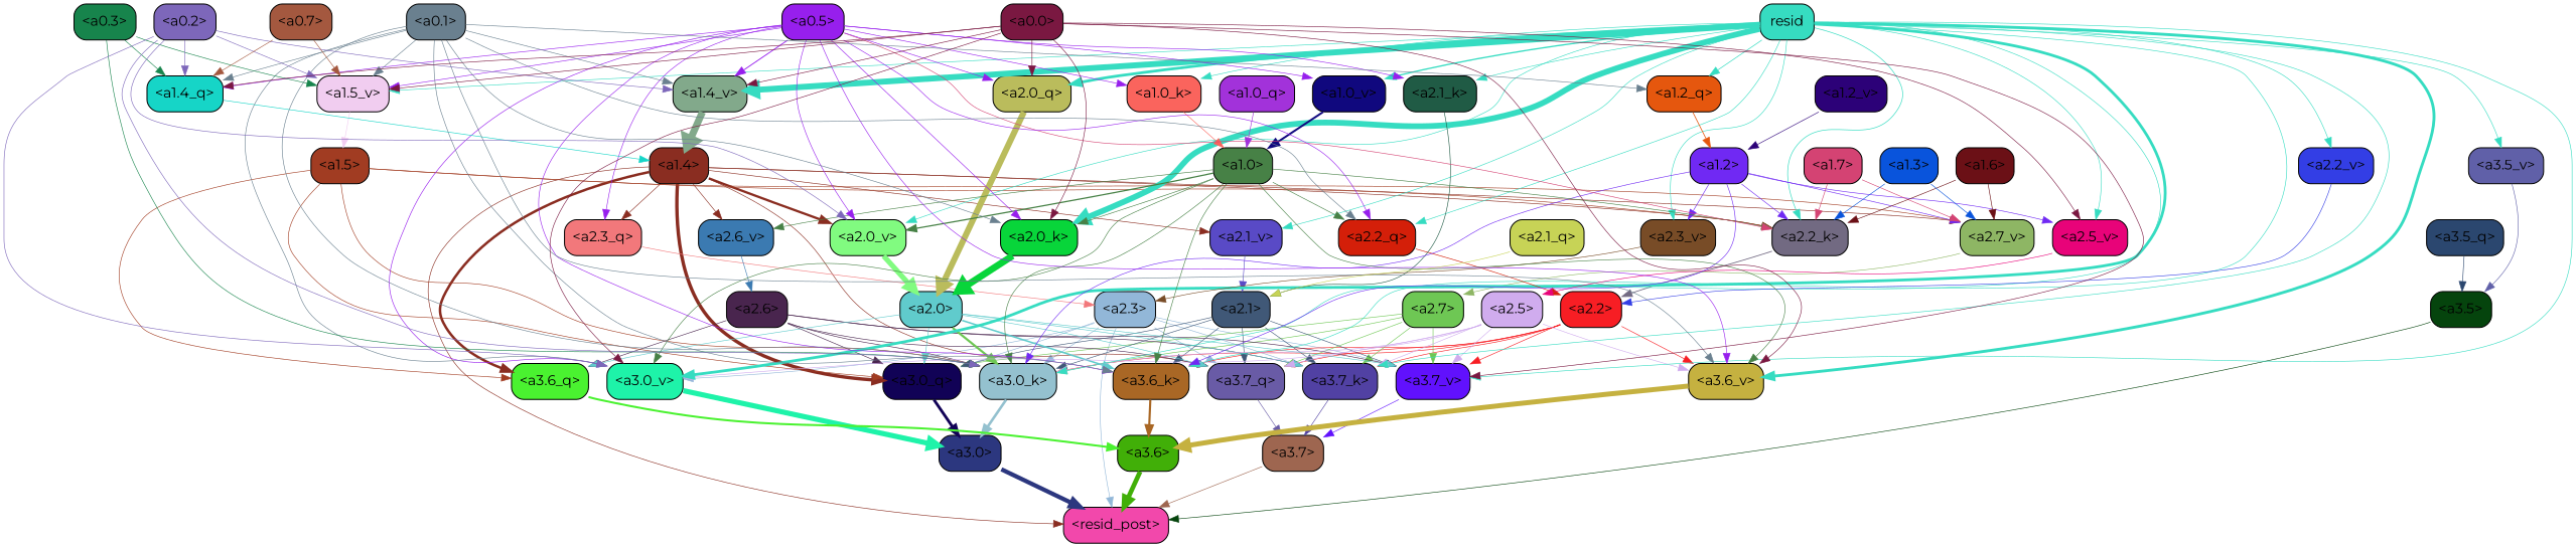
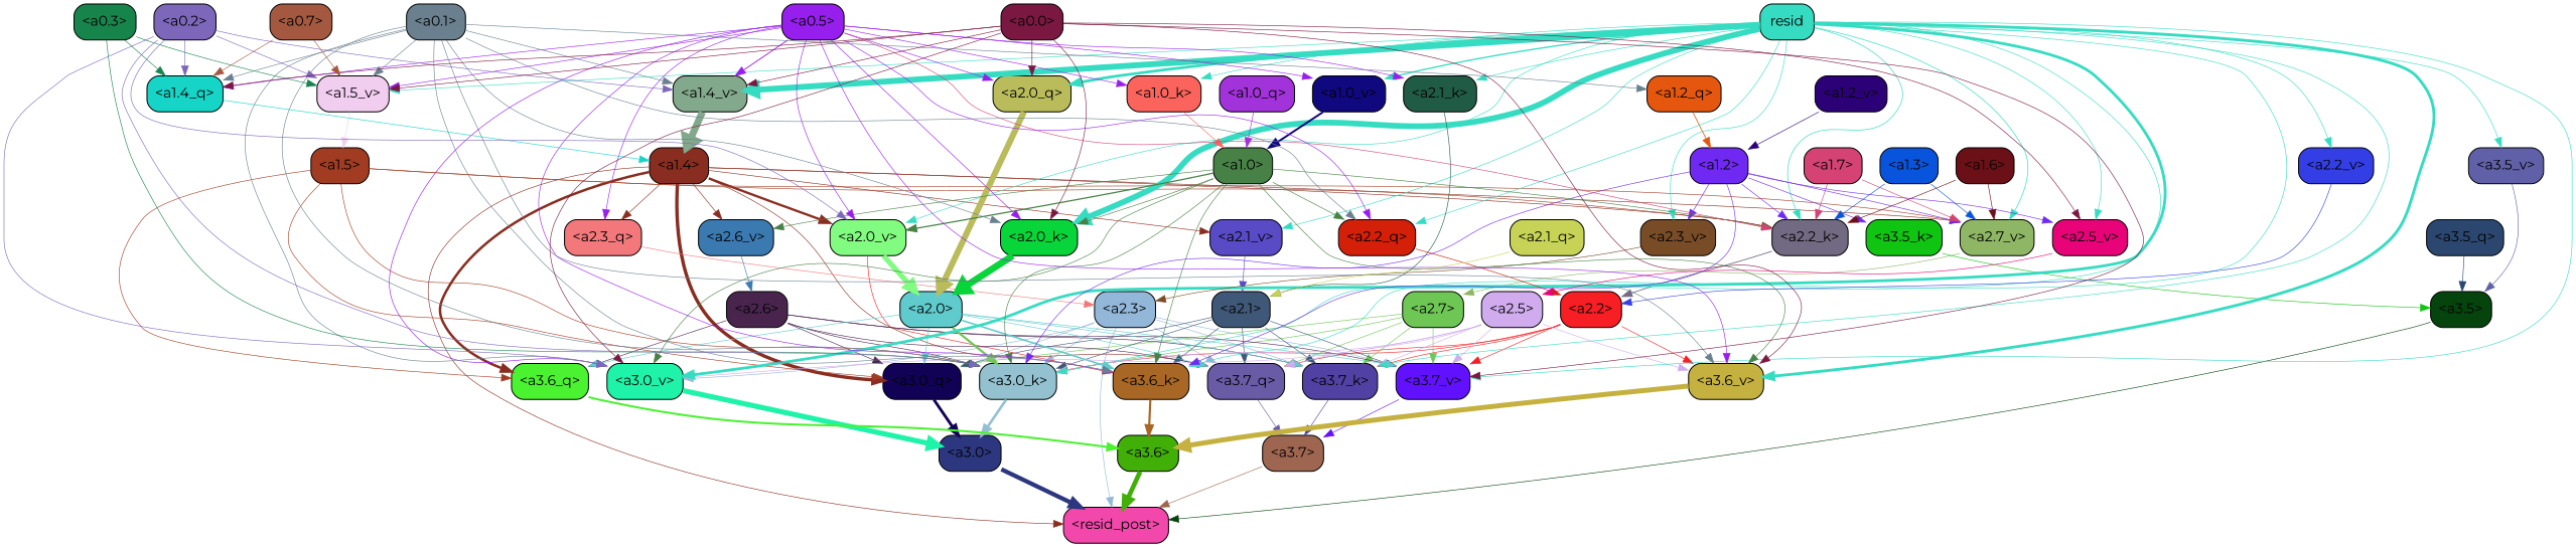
  strict digraph {
    fontname=Montserrat
    splines=true
    node [color=black fontname=Montserrat shape=box style="filled, rounded"]
    edge [color="#36dcc1" fontname=Montserrat penwidth=0.6]
    "<a3.7>" [fillcolor="#9e6650"]
    "<resid_post>" [fillcolor="#f248ab"]
    "<a3.6>" [fillcolor="#41af08"]
    "<a3.5>" [fillcolor="#05440d"]
    "<a3.0>" [fillcolor="#2c377f"]
    "<a2.3>" [fillcolor="#92b7d8"]
    "<a3.7_q>" [fillcolor="#695ba6"]
    "<a3.0_q>" [fillcolor="#110256"]
    "<a3.7_k>" [fillcolor="#5141a3"]
    "<a3.0_k>" [fillcolor="#94c1cf"]
    "<a3.7_v>" [fillcolor="#6111fd"]
    "<a3.0_v>" [fillcolor="#1ef3a9"]
    "<a3.6_q>" [fillcolor="#4af230"]
    "<a1.4>" [fillcolor="#8a2d21"]
    "<a2.3_q>" [fillcolor="#f2787b"]
    "<a2.2_k>" [fillcolor="#726a82"]
    "<a2.7_v>" [fillcolor="#8eb664"]
    "<a2.6_v>" [fillcolor="#3b7ab1"]
    "<a2.1_v>" [fillcolor="#594ac6"]
    "<a2.0_v>" [fillcolor="#81fb80"]
    "<a2.2>" [fillcolor="#f71e24"]
    "<a2.7>" [fillcolor="#6ec754"]
    "<a2.6>" [fillcolor="#49254e"]
    "<a2.1>" [fillcolor="#405877"]
    "<a2.0>" [fillcolor="#60cbcc"]
    "<a3.6_k>" [fillcolor="#a96725"]
    "<a3.6_v>" [fillcolor="#c5b140"]
    "<a3.5_q>" [fillcolor="#2b476f"]
+   "<a3.5_k>" [fillcolor="#10c412"]
    "<a3.5_v>" [fillcolor="#6060a8"]
    "<a2.5>" [fillcolor="#d0acee"]
    "<a1.5>" [fillcolor="#a13c22"]
    n33 [fillcolor="#36dcc1" label=resid]
    "<a2.2_q>" [fillcolor="#d41f09"]
    "<a2.0_q>" [fillcolor="#babc5c"]
    "<a2.1_k>" [fillcolor="#205b45"]
    "<a2.0_k>" [fillcolor="#08d53a"]
    "<a2.5_v>" [fillcolor="#e80379"]
    "<a2.3_v>" [fillcolor="#784c27"]
    "<a2.2_v>" [fillcolor="#333ee5"]
    "<a1.2_q>" [fillcolor="#e5570e"]
    "<a1.0_k>" [fillcolor="#fa645d"]
    "<a1.5_v>" [fillcolor="#f1cdf0"]
    "<a1.4_v>" [fillcolor="#82a98b"]
    "<a1.0_v>" [fillcolor="#10087e"]
    "<a1.2>" [fillcolor="#7029f3"]
    "<a1.0>" [fillcolor="#478146"]
    "<a0.5>" [fillcolor="#971fed"]
    "<a1.4_q>" [fillcolor="#16d5c7"]
    "<a0.1>" [fillcolor="#6a808f"]
    "<a0.3>" [fillcolor="#17844c"]
    "<a0.2>" [fillcolor="#7d67ba"]
    "<a0.0>" [fillcolor="#7a1841"]
    "<a2.1_q>" [fillcolor="#c7d356"]
    "<a1.7>" [fillcolor="#d44373"]
    "<a1.6>" [fillcolor="#6b1016"]
    "<a1.3>" [fillcolor="#0954dc"]
    "<a1.0_q>" [fillcolor="#a232da"]
    "<a1.2_v>" [fillcolor="#2c0178"]
    "<a0.7>" [fillcolor="#a4583f"]
    "<a3.7>" -> "<resid_post>" [color="#9e6650"]
    "<a3.6>" -> "<resid_post>" [color="#41af08" penwidth=4.648244500160217]
    "<a3.5>" -> "<resid_post>" [color="#05440d"]
    "<a3.0>" -> "<resid_post>" [color="#2c377f" penwidth=4.3288813829422]
    "<a2.3>" -> "<resid_post>" [color="#92b7d8"]
    "<a2.3>" -> "<a3.7_q>" [color="#92b7d8"]
    "<a2.3>" -> "<a3.0_q>" [color="#92b7d8"]
    "<a2.3>" -> "<a3.7_k>" [color="#92b7d8"]
    "<a2.3>" -> "<a3.0_k>" [color="#92b7d8"]
    "<a2.3>" -> "<a3.7_v>" [color="#92b7d8"]
    "<a2.3>" -> "<a3.0_v>" [color="#92b7d8"]
    "<a3.7_q>" -> "<a3.7>" [color="#695ba6"]
    "<a3.0_q>" -> "<a3.0>" [color="#110256" penwidth=2.8638100624084473]
    "<a3.7_k>" -> "<a3.7>" [color="#5141a3"]
    "<a3.0_k>" -> "<a3.0>" [color="#94c1cf" penwidth=2.6274144649505615]
    "<a3.7_v>" -> "<a3.7>" [color="#6111fd"]
    "<a3.0_v>" -> "<a3.0>" [color="#1ef3a9" penwidth=5.188832879066467]
    "<a3.6_q>" -> "<a3.6>" [color="#4af230" penwidth=2.03758105635643]
    "<a1.4>" -> "<resid_post>" [color="#8a2d21"]
    "<a1.4>" -> "<a3.7_q>" [color="#8a2d21"]
    "<a1.4>" -> "<a3.0_q>" [color="#8a2d21" penwidth=3.3985572457313538]
    "<a1.4>" -> "<a3.6_q>" [color="#8a2d21" penwidth=2.5397292599081993]
    "<a1.4>" -> "<a2.3_q>" [color="#8a2d21"]
    "<a1.4>" -> "<a2.2_k>" [color="#8a2d21"]
    "<a1.4>" -> "<a2.7_v>" [color="#8a2d21"]
    "<a1.4>" -> "<a2.6_v>" [color="#8a2d21"]
    "<a1.4>" -> "<a2.1_v>" [color="#8a2d21"]
    "<a1.4>" -> "<a2.0_v>" [color="#8a2d21" penwidth=2.3308929204940796]
    "<a2.3_q>" -> "<a2.3>" [color="#f2787b"]
    "<a2.2_k>" -> "<a2.2>" [color="#726a82" penwidth=0.8337457180023193]
    "<a2.7_v>" -> "<a2.7>" [color="#8eb664"]
    "<a2.6_v>" -> "<a2.6>" [color="#3b7ab1"]
    "<a2.1_v>" -> "<a2.1>" [color="#594ac6"]
    "<a2.0_v>" -> "<a2.0>" [color="#81fb80" penwidth=5.211444020271301]
    "<a2.2>" -> "<a3.7_q>" [color="#f71e24"]
    "<a2.2>" -> "<a3.7_k>" [color="#f71e24"]
    "<a2.2>" -> "<a3.0_k>" [color="#f71e24"]
    "<a2.2>" -> "<a3.7_v>" [color="#f71e24"]
-   "<a2.2>" -> "<a3.6_k>" [color="#f71e24"]
+   "<a2.0_v>" -> "<a3.6_k>" [color="#f71e24"]
    "<a2.2>" -> "<a3.6_v>" [color="#f71e24"]
    "<a2.7>" -> "<a3.7_q>" [color="#6ec754"]
    "<a2.7>" -> "<a3.0_q>" [color="#6ec754"]
    "<a2.7>" -> "<a3.7_k>" [color="#6ec754"]
    "<a2.7>" -> "<a3.0_k>" [color="#6ec754"]
    "<a2.7>" -> "<a3.7_v>" [color="#6ec754"]
    "<a2.6>" -> "<a3.7_q>" [color="#49254e"]
    "<a2.6>" -> "<a3.0_q>" [color="#49254e"]
    "<a2.6>" -> "<a3.7_k>" [color="#49254e"]
    "<a2.6>" -> "<a3.0_k>" [color="#49254e"]
    "<a2.6>" -> "<a3.7_v>" [color="#49254e"]
    "<a2.6>" -> "<a3.6_q>" [color="#49254e"]
    "<a2.1>" -> "<a3.7_q>" [color="#405877"]
    "<a2.1>" -> "<a3.0_q>" [color="#405877"]
    "<a2.1>" -> "<a3.7_k>" [color="#405877"]
    "<a2.1>" -> "<a3.0_k>" [color="#405877"]
    "<a2.1>" -> "<a3.7_v>" [color="#405877"]
    "<a2.1>" -> "<a3.6_k>" [color="#405877"]
    "<a2.0>" -> "<a3.7_q>" [color="#60cbcc"]
    "<a2.0>" -> "<a3.0_q>" [color="#60cbcc"]
    "<a2.0>" -> "<a3.7_k>" [color="#60cbcc"]
    "<a2.0>" -> "<a3.0_k>" [color="#6ec754" penwidth=2.205150544643402]
    "<a2.0>" -> "<a3.7_v>" [color="#60cbcc"]
    "<a2.0>" -> "<a3.6_q>" [color="#60cbcc"]
    "<a2.0>" -> "<a3.6_k>" [color="#60cbcc" penwidth=1.5717863738536835]
    "<a3.6_k>" -> "<a3.6>" [color="#a96725" penwidth=2.174198240041733]
    "<a3.6_v>" -> "<a3.6>" [color="#c5b140" penwidth=5.002329230308533]
    "<a3.5_q>" -> "<a3.5>" [color="#2b476f"]
+   "<a3.5_k>" -> "<a3.5>" [color="#10c412"]
    "<a3.5_v>" -> "<a3.5>" [color="#6060a8"]
    "<a2.5>" -> "<a3.7_q>" [color="#d0acee"]
    "<a2.5>" -> "<a3.7_k>" [color="#d0acee"]
    "<a2.5>" -> "<a3.0_k>" [color="#d0acee"]
    "<a2.5>" -> "<a3.7_v>" [color="#d0acee"]
    "<a2.5>" -> "<a3.0_v>" [color="#d0acee"]
    "<a2.5>" -> "<a3.6_v>" [color="#d0acee"]
    "<a1.5>" -> "<a3.0_q>" [color="#a13c22"]
    "<a1.5>" -> "<a3.0_k>" [color="#a13c22"]
    "<a1.5>" -> "<a3.6_q>" [color="#a13c22"]
    "<a1.5>" -> "<a2.2_k>" [color="#a13c22"]
    "<a1.5>" -> "<a2.7_v>" [color="#a13c22"]
    n33 -> "<a3.7_k>"
    n33 -> "<a3.0_k>"
    n33 -> "<a3.7_v>"
    n33 -> "<a3.0_v>" [penwidth=2.812090039253235]
    n33 -> "<a2.2_k>" [penwidth=0.6694881916046143]
    n33 -> "<a2.1_v>"
    n33 -> "<a2.0_v>"
    n33 -> "<a3.6_k>"
    n33 -> "<a3.6_v>" [penwidth=2.882729172706604]
    n33 -> "<a3.5_v>"
    n33 -> "<a2.2_q>"
    n33 -> "<a2.0_q>" [penwidth=2.773140072822571]
    n33 -> "<a2.1_k>"
    n33 -> "<a2.0_k>" [penwidth=5.809704422950745]
    n33 -> "<a2.5_v>"
    n33 -> "<a2.3_v>"
    n33 -> "<a2.2_v>"
-   n33 -> "<a1.2_q>" [penwidth=0.6789929866790771]
+   n33 -> "<a2.7_v>" [penwidth=0.6789929866790771]
    n33 -> "<a1.0_k>"
    n33 -> "<a1.5_v>"
    n33 -> "<a1.4_v>" [penwidth=5.930049657821655]
    n33 -> "<a1.0_v>" [penwidth=1.3246397972106934]
    "<a2.2_q>" -> "<a2.2>" [color="#d41f09" penwidth=0.6299107074737549]
    "<a2.0_q>" -> "<a2.0>" [color="#babc5c" penwidth=6.081655263900757]
    "<a2.1_k>" -> "<a2.1>" [color="#205b45"]
    "<a2.0_k>" -> "<a2.0>" [color="#08d53a" penwidth=6.795950889587402]
    "<a2.5_v>" -> "<a2.5>" [color="#e80379"]
    "<a2.3_v>" -> "<a2.3>" [color="#784c27"]
    "<a2.2_v>" -> "<a2.2>" [color="#333ee5"]
    "<a1.2_q>" -> "<a1.2>" [color="#e5570e" penwidth=0.7635738849639893]
    "<a1.0_k>" -> "<a1.0>" [color="#fa645d"]
    "<a1.5_v>" -> "<a1.5>" [color="#f1cdf0"]
    "<a1.4_v>" -> "<a1.4>" [color="#82a98b" penwidth=7.066803693771362]
    "<a1.0_v>" -> "<a1.0>" [color="#10087e" penwidth=1.970656156539917]
    "<a1.2>" -> "<a3.0_k>" [color="#7029f3"]
    "<a1.2>" -> "<a2.2_k>" [color="#7029f3"]
    "<a1.2>" -> "<a2.7_v>" [color="#7029f3"]
    "<a1.2>" -> "<a3.6_k>" [color="#7029f3"]
+   "<a1.2>" -> "<a3.5_k>" [color="#7029f3"]
    "<a1.2>" -> "<a2.5_v>" [color="#7029f3"]
    "<a1.2>" -> "<a2.3_v>" [color="#7029f3"]
    "<a1.0>" -> "<a3.0_k>" [color="#478146"]
    "<a1.0>" -> "<a3.0_v>" [color="#478146"]
    "<a1.0>" -> "<a2.2_k>" [color="#478146"]
    "<a1.0>" -> "<a2.6_v>" [color="#478146"]
    "<a1.0>" -> "<a2.0_v>" [color="#478146" penwidth=1.2632839679718018]
    "<a1.0>" -> "<a3.6_k>" [color="#478146"]
    "<a1.0>" -> "<a3.6_v>" [color="#478146"]
    "<a1.0>" -> "<a2.2_q>" [color="#478146"]
    "<a1.0>" -> "<a2.0_k>" [color="#478146"]
    "<a0.5>" -> "<a3.0_v>" [color="#971fed" penwidth=0.6281400918960571]
    "<a0.5>" -> "<a2.3_q>" [color="#971fed"]
    "<a0.5>" -> "<a2.2_k>" [color="#d44373"]
    "<a0.5>" -> "<a2.0_v>" [color="#971fed"]
    "<a0.5>" -> "<a3.6_k>" [color="#971fed"]
    "<a0.5>" -> "<a3.6_v>" [color="#971fed"]
    "<a0.5>" -> "<a2.2_q>" [color="#971fed"]
    "<a0.5>" -> "<a2.0_q>" [color="#971fed"]
    "<a0.5>" -> "<a2.1_k>" [color="#971fed"]
    "<a0.5>" -> "<a2.0_k>" [color="#971fed" penwidth=0.6196913719177246]
    "<a0.5>" -> "<a1.0_k>" [color="#971fed"]
    "<a0.5>" -> "<a1.5_v>" [color="#971fed"]
    "<a0.5>" -> "<a1.4_v>" [color="#971fed" penwidth=0.9038386344909668]
    "<a0.5>" -> "<a1.0_v>" [color="#971fed"]
    "<a0.5>" -> "<a1.4_q>" [color="#971fed"]
    "<a1.4_q>" -> "<a1.4>" [color="#16d5c7"]
    "<a0.1>" -> "<a3.0_k>" [color="#6a808f"]
    "<a0.1>" -> "<a3.0_v>" [color="#6a808f"]
    "<a0.1>" -> "<a3.6_k>" [color="#6a808f"]
    "<a0.1>" -> "<a3.6_v>" [color="#6a808f"]
    "<a0.1>" -> "<a2.2_q>" [color="#6a808f"]
    "<a0.1>" -> "<a2.0_k>" [color="#6a808f"]
    "<a0.1>" -> "<a1.2_q>" [color="#6a808f"]
    "<a0.1>" -> "<a1.5_v>" [color="#6a808f"]
    "<a0.1>" -> "<a1.4_v>" [color="#6a808f"]
    "<a0.1>" -> "<a1.4_q>" [color="#6a808f"]
    "<a0.3>" -> "<a3.0_k>" [color="#17844c"]
    "<a0.3>" -> "<a1.5_v>" [color="#17844c"]
    "<a0.3>" -> "<a1.4_q>" [color="#17844c"]
    "<a0.2>" -> "<a3.0_k>" [color="#7d67ba"]
    "<a0.2>" -> "<a3.0_v>" [color="#7d67ba"]
    "<a0.2>" -> "<a2.0_v>" [color="#7d67ba"]
    "<a0.2>" -> "<a1.5_v>" [color="#7d67ba"]
    "<a0.2>" -> "<a1.4_v>" [color="#7d67ba"]
    "<a0.2>" -> "<a1.4_q>" [color="#7d67ba"]
    "<a0.0>" -> "<a3.7_v>" [color="#7a1841"]
    "<a0.0>" -> "<a3.0_v>" [color="#7a1841"]
    "<a0.0>" -> "<a3.6_v>" [color="#7a1841"]
    "<a0.0>" -> "<a2.0_q>" [color="#7a1841"]
    "<a0.0>" -> "<a2.0_k>" [color="#7a1841"]
    "<a0.0>" -> "<a2.5_v>" [color="#7a1841"]
    "<a0.0>" -> "<a1.5_v>" [color="#7a1841"]
    "<a0.0>" -> "<a1.4_v>" [color="#7a1841"]
    "<a0.0>" -> "<a1.4_q>" [color="#7a1841"]
    "<a2.1_q>" -> "<a2.1>" [color="#c7d356"]
    "<a1.7>" -> "<a2.2_k>" [color="#d44373"]
    "<a1.7>" -> "<a2.7_v>" [color="#d44373"]
    "<a1.6>" -> "<a2.2_k>" [color="#6b1016"]
    "<a1.6>" -> "<a2.7_v>" [color="#6b1016"]
    "<a1.3>" -> "<a2.2_k>" [color="#0954dc"]
    "<a1.3>" -> "<a2.7_v>" [color="#0954dc"]
    "<a1.0_q>" -> "<a1.0>" [color="#a232da"]
    "<a1.2_v>" -> "<a1.2>" [color="#2c0178"]
    "<a0.7>" -> "<a1.5_v>" [color="#a4583f"]
    "<a0.7>" -> "<a1.4_q>" [color="#a4583f"]
  }
